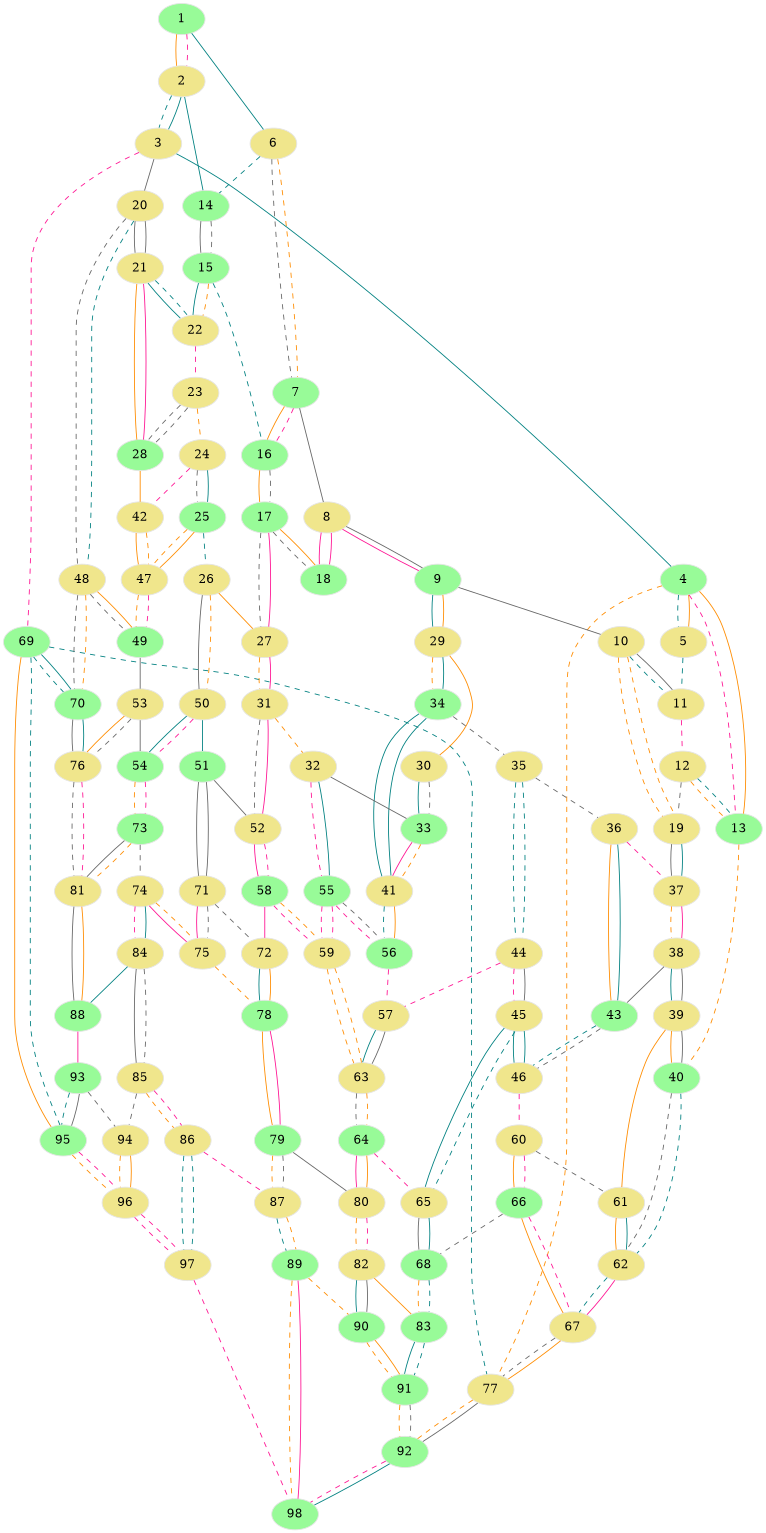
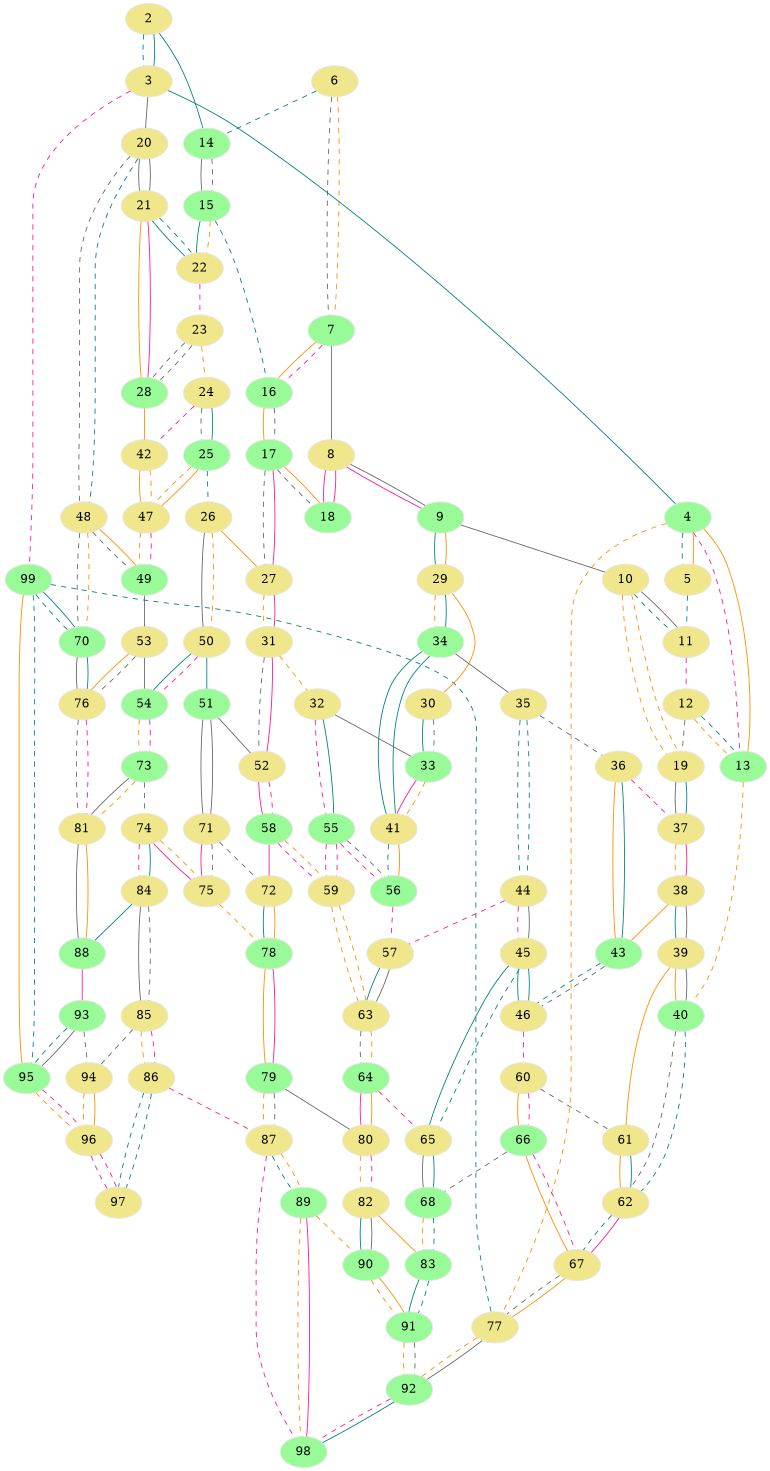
  graph {
    node [color=gray90 fillcolor=khaki style=filled]
    edge [color=darkorange style=dashed]
-   1 [fillcolor=palegreen]
    2
    6
    3
    14 [fillcolor=palegreen]
    7 [fillcolor=palegreen]
    4 [fillcolor=palegreen]
    20
-   69 [fillcolor=palegreen]
+   69 [fillcolor=palegreen label=99]
    15 [fillcolor=palegreen]
    5
    13 [fillcolor=palegreen]
    77
    21
    48
    70 [fillcolor=palegreen]
    95 [fillcolor=palegreen]
    11
    40 [fillcolor=palegreen]
    92 [fillcolor=palegreen]
    12
    8
    16 [fillcolor=palegreen]
    9 [fillcolor=palegreen]
    18 [fillcolor=palegreen]
    17 [fillcolor=palegreen]
    10
    29
    19
    30
    34 [fillcolor=palegreen]
    37
    62
    22
    23
    27
    31
    38
    28 [fillcolor=palegreen]
    49 [fillcolor=palegreen]
    42
    24
    25 [fillcolor=palegreen]
    26
    47
    50
    51 [fillcolor=palegreen]
    54 [fillcolor=palegreen]
    32
    52
    33 [fillcolor=palegreen]
    41
    35
    55 [fillcolor=palegreen]
    58 [fillcolor=palegreen]
    56 [fillcolor=palegreen]
    59
    36
    44
    43 [fillcolor=palegreen]
    45
    57
    46
    39
    61
    67
    60
    65
    63
    68 [fillcolor=palegreen]
    66 [fillcolor=palegreen]
    53
    76
    71
    73 [fillcolor=palegreen]
    72
    75
    81
    74
    64 [fillcolor=palegreen]
    78 [fillcolor=palegreen]
    80
    82
    83 [fillcolor=palegreen]
    91 [fillcolor=palegreen]
    96
    79 [fillcolor=palegreen]
    84
    88 [fillcolor=palegreen]
    85
    98 [fillcolor=palegreen]
    87
    89 [fillcolor=palegreen]
    90 [fillcolor=palegreen]
    93 [fillcolor=palegreen]
    86
    94
    97
-   1 -- 2 [style=solid]
-   1 -- 2 [color=deeppink]
-   1 -- 6 [color=teal style=solid]
    2 -- 3 [color=teal]
    2 -- 3 [color=teal style=solid]
    2 -- 14 [color=teal style=solid]
    6 -- 14 [color=teal]
    6 -- 7 [color=gray40]
    6 -- 7
    3 -- 4 [color=teal style=solid]
    3 -- 20 [color=gray40 style=solid]
    3 -- 69 [color=deeppink]
    14 -- 15 [color=gray40 style=solid]
    14 -- 15 [color=gray40]
    7 -- 8 [color=gray40 style=solid]
    7 -- 16 [style=solid]
    7 -- 16 [color=deeppink]
    4 -- 5 [color=teal]
    4 -- 5 [style=solid]
    4 -- 13 [color=deeppink]
    4 -- 13 [style=solid]
    4 -- 77
    20 -- 21 [color=gray40 style=solid]
    20 -- 21 [color=gray40 style=solid]
    20 -- 48 [color=gray40]
    20 -- 48 [color=teal]
    69 -- 77 [color=teal]
    69 -- 70 [color=teal]
    69 -- 70 [color=teal style=solid]
    69 -- 95 [style=solid]
    69 -- 95 [color=teal]
    15 -- 16 [color=teal]
    15 -- 22 [color=teal style=solid]
    15 -- 22
    5 -- 11 [color=teal]
    13 -- 40
    77 -- 92
    77 -- 92 [color=gray40 style=solid]
    21 -- 22 [color=teal style=solid]
    21 -- 22 [color=teal]
    21 -- 28 [style=solid]
    21 -- 28 [color=deeppink style=solid]
    48 -- 70 [color=gray40]
    48 -- 70
    48 -- 49 [color=gray40]
    48 -- 49 [style=solid]
    70 -- 76 [color=gray40 style=solid]
    70 -- 76 [color=teal style=solid]
    95 -- 96
    95 -- 96 [color=deeppink]
    11 -- 12 [color=deeppink]
    40 -- 62 [color=gray40]
    40 -- 62 [color=teal]
    92 -- 98 [color=deeppink]
    92 -- 98 [color=teal style=solid]
    12 -- 13
    12 -- 13 [color=teal]
    12 -- 19 [color=gray40]
    8 -- 9 [color=deeppink style=solid]
    8 -- 9 [color=gray40 style=solid]
    8 -- 18 [color=deeppink style=solid]
    8 -- 18 [color=deeppink style=solid]
    16 -- 17 [style=solid]
    16 -- 17 [color=gray40]
    9 -- 10 [color=gray40 style=solid]
    9 -- 29 [color=teal style=solid]
    9 -- 29 [style=solid]
    17 -- 18 [color=gray40]
    17 -- 18 [style=solid]
    17 -- 27 [color=gray40]
    17 -- 27 [color=deeppink style=solid]
    10 -- 11 [color=teal]
    10 -- 11 [color=gray40 style=solid]
    10 -- 19
    10 -- 19
    29 -- 30 [style=solid]
    29 -- 34
    29 -- 34 [color=teal style=solid]
    19 -- 37 [color=gray40 style=solid]
    19 -- 37 [color=teal style=solid]
    30 -- 33 [color=teal style=solid]
    30 -- 33 [color=gray40]
    34 -- 41 [color=teal style=solid]
    34 -- 41 [color=teal style=solid]
-   34 -- 35 [color=gray40]
+   34 -- 35 [color=gray40 style=solid]
    37 -- 38
    37 -- 38 [color=deeppink style=solid]
    62 -- 67 [color=teal]
    62 -- 67 [color=deeppink style=solid]
    22 -- 23 [color=deeppink]
    23 -- 28 [color=gray40]
    23 -- 28 [color=gray40]
    23 -- 24
    27 -- 31
    27 -- 31 [color=deeppink style=solid]
    31 -- 32
    31 -- 52 [color=gray40]
    31 -- 52 [color=deeppink style=solid]
-   38 -- 43 [color=gray40 style=solid]
+   38 -- 43 [style=solid]
    38 -- 39 [color=teal style=solid]
    38 -- 39 [color=gray40 style=solid]
    28 -- 42 [style=solid]
    49 -- 53 [color=gray40 style=solid]
    42 -- 47 [style=solid]
    42 -- 47
    24 -- 42 [color=deeppink]
    24 -- 25 [color=gray40]
    24 -- 25 [color=teal style=solid]
    25 -- 26 [color=teal]
    25 -- 47
    25 -- 47 [style=solid]
    26 -- 27 [style=solid]
    26 -- 50 [color=gray40 style=solid]
    26 -- 50
    47 -- 49
    47 -- 49 [color=deeppink]
    50 -- 51 [color=teal style=solid]
    50 -- 54 [color=teal style=solid]
    50 -- 54 [color=deeppink]
    51 -- 52 [color=gray40 style=solid]
    51 -- 71 [color=gray40 style=solid]
    51 -- 71 [color=gray40 style=solid]
    54 -- 73
    54 -- 73 [color=deeppink]
    32 -- 33 [color=gray40 style=solid]
    32 -- 55 [color=deeppink]
    32 -- 55 [color=teal style=solid]
    52 -- 58 [color=deeppink style=solid]
    52 -- 58 [color=deeppink]
    33 -- 41 [color=deeppink style=solid]
    33 -- 41
    41 -- 56 [color=teal]
    41 -- 56 [style=solid]
    35 -- 36 [color=gray40]
    35 -- 44 [color=teal]
    35 -- 44 [color=teal]
    55 -- 56 [color=deeppink]
    55 -- 56 [color=gray40]
    55 -- 59 [color=deeppink]
    55 -- 59 [color=deeppink]
    58 -- 59 [color=deeppink]
    58 -- 59
    58 -- 72 [color=deeppink style=solid]
    56 -- 57 [color=deeppink]
    59 -- 63
    59 -- 63
    36 -- 37 [color=deeppink]
    36 -- 43 [style=solid]
    36 -- 43 [color=teal style=solid]
    44 -- 45 [color=deeppink]
    44 -- 45 [color=gray40 style=solid]
    44 -- 57 [color=deeppink]
    43 -- 46 [color=teal]
    43 -- 46 [color=gray40]
    45 -- 46 [color=teal style=solid]
    45 -- 46 [color=teal style=solid]
    45 -- 65 [color=teal style=solid]
    45 -- 65 [color=teal]
    57 -- 63 [color=teal style=solid]
    57 -- 63 [color=gray40 style=solid]
    46 -- 60 [color=deeppink]
    39 -- 40 [style=solid]
    39 -- 40 [color=gray40 style=solid]
    39 -- 61 [style=solid]
    61 -- 62 [style=solid]
    61 -- 62 [color=teal style=solid]
    67 -- 77 [color=gray40]
    67 -- 77 [style=solid]
    60 -- 61 [color=gray40]
    60 -- 66 [style=solid]
    60 -- 66 [color=deeppink]
    65 -- 68 [color=gray40 style=solid]
    65 -- 68 [color=teal style=solid]
    63 -- 64 [color=gray40]
    63 -- 64
    68 -- 83
    68 -- 83 [color=teal]
    66 -- 67 [style=solid]
    66 -- 67 [color=deeppink]
    66 -- 68 [color=gray40]
    53 -- 54 [color=gray40 style=solid]
    53 -- 76 [style=solid]
    53 -- 76 [color=gray40]
    76 -- 81 [color=gray40]
    76 -- 81 [color=deeppink]
    71 -- 72 [color=gray40]
    71 -- 75 [color=deeppink style=solid]
    71 -- 75 [color=gray40]
    73 -- 81 [color=gray40 style=solid]
    73 -- 81
    73 -- 74 [color=gray40]
    72 -- 78 [color=teal style=solid]
    72 -- 78 [style=solid]
    75 -- 78
    81 -- 88 [color=gray40 style=solid]
    81 -- 88 [style=solid]
    74 -- 75 [color=deeppink style=solid]
    74 -- 75
    74 -- 84 [color=deeppink]
    74 -- 84 [color=teal style=solid]
    64 -- 65 [color=deeppink]
    64 -- 80 [color=deeppink style=solid]
    64 -- 80 [style=solid]
    78 -- 79 [style=solid]
    78 -- 79 [color=deeppink style=solid]
    80 -- 82
    80 -- 82 [color=deeppink]
    82 -- 83 [style=solid]
    82 -- 90 [color=teal style=solid]
    82 -- 90 [color=gray40 style=solid]
    83 -- 91 [color=teal style=solid]
    83 -- 91 [color=teal]
    91 -- 92
    91 -- 92 [color=gray40]
    96 -- 97 [color=deeppink]
    96 -- 97 [color=deeppink]
    79 -- 80 [color=gray40 style=solid]
    79 -- 87
    79 -- 87 [color=gray40]
    84 -- 88 [color=teal style=solid]
    84 -- 85 [color=gray40 style=solid]
    84 -- 85 [color=gray40]
    88 -- 93 [color=deeppink style=solid]
    85 -- 86
    85 -- 86 [color=deeppink]
    85 -- 94 [color=gray40]
    87 -- 89 [color=teal]
    87 -- 89
    89 -- 98
    89 -- 98 [color=deeppink style=solid]
    89 -- 90
    90 -- 91
    90 -- 91 [style=solid]
    93 -- 95 [color=teal]
    93 -- 95 [color=gray40 style=solid]
    93 -- 94 [color=gray40]
    86 -- 87 [color=deeppink]
    86 -- 97 [color=teal]
    86 -- 97 [color=teal]
    94 -- 96
    94 -- 96 [style=solid]
-   97 -- 98 [color=deeppink]
+   87 -- 98 [color=deeppink]
  }
